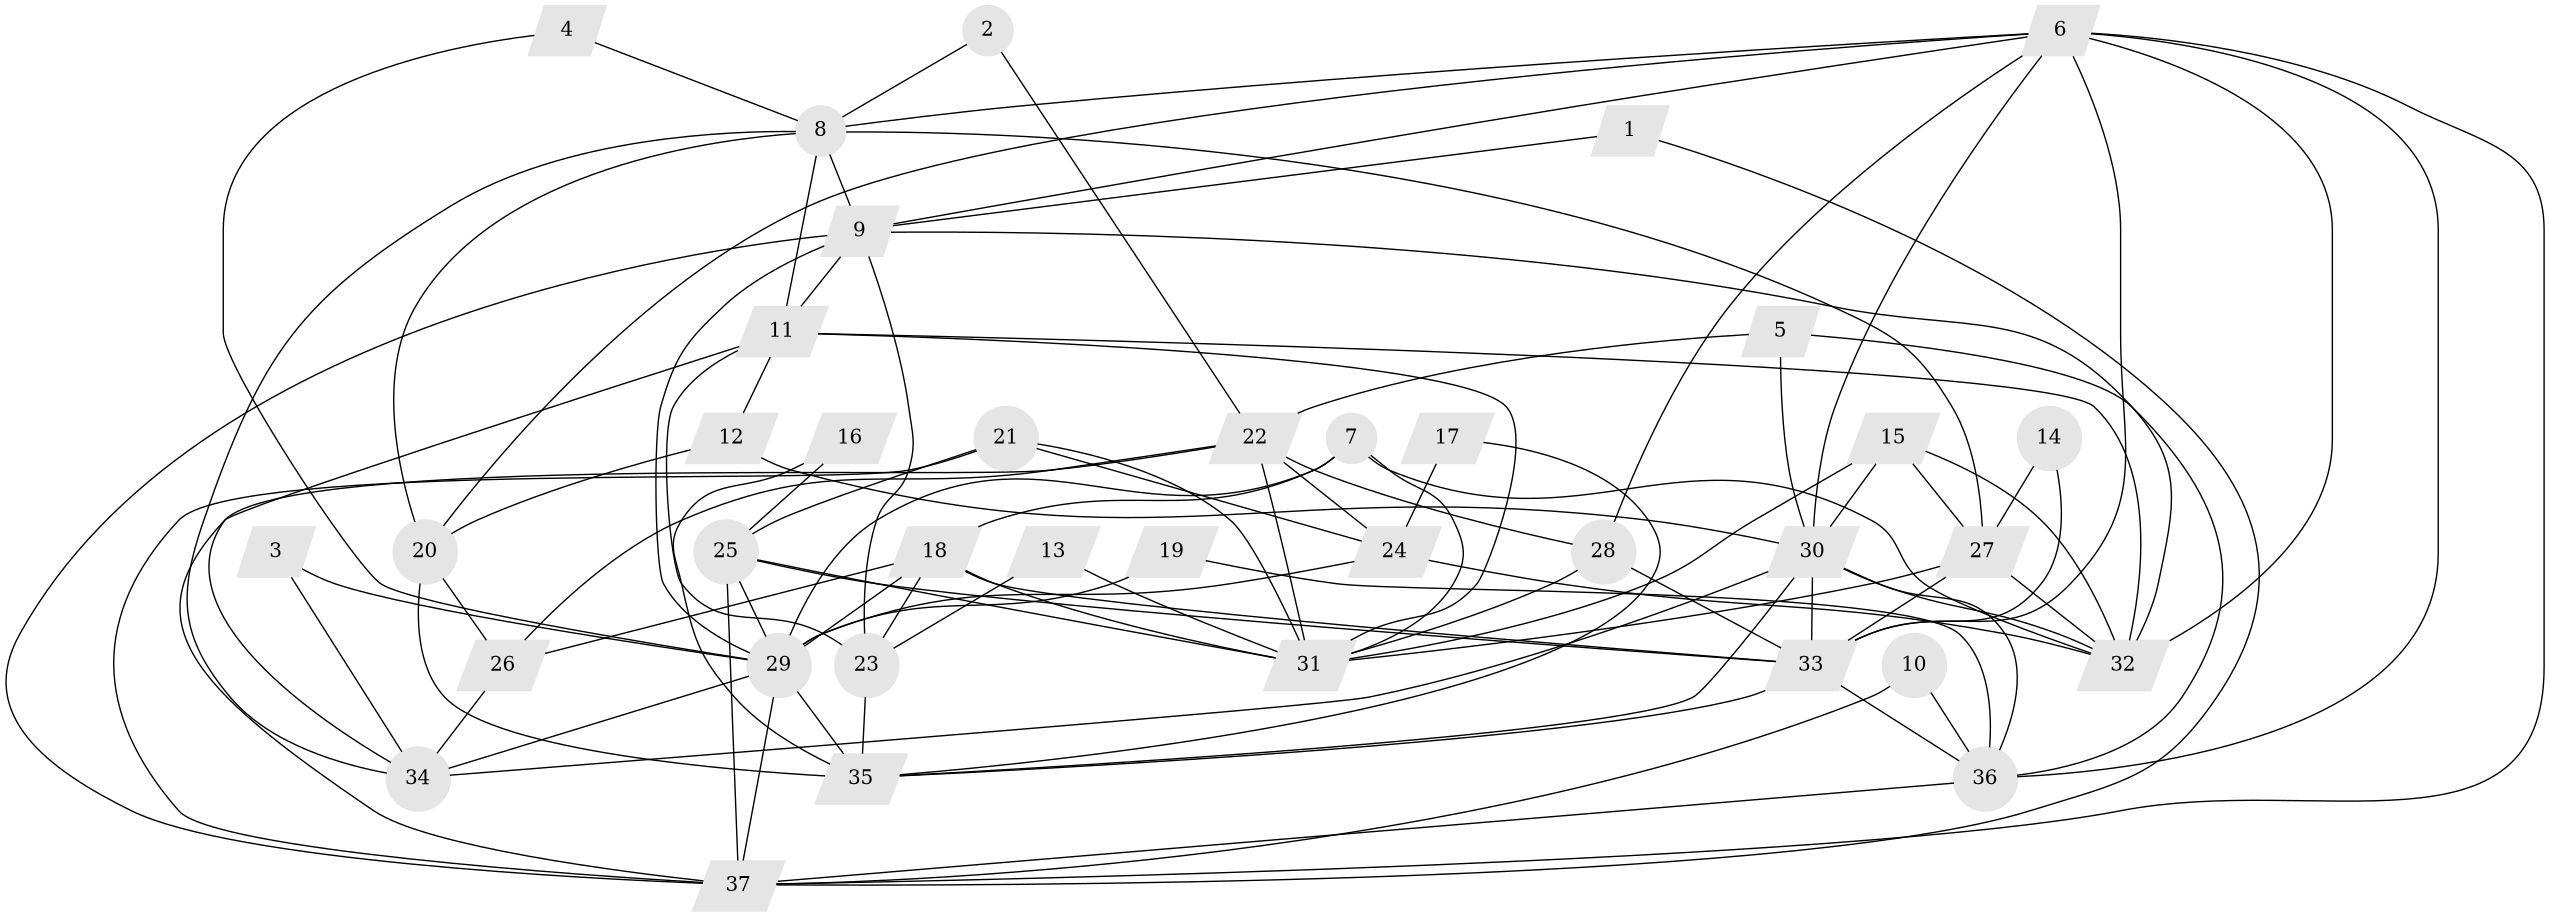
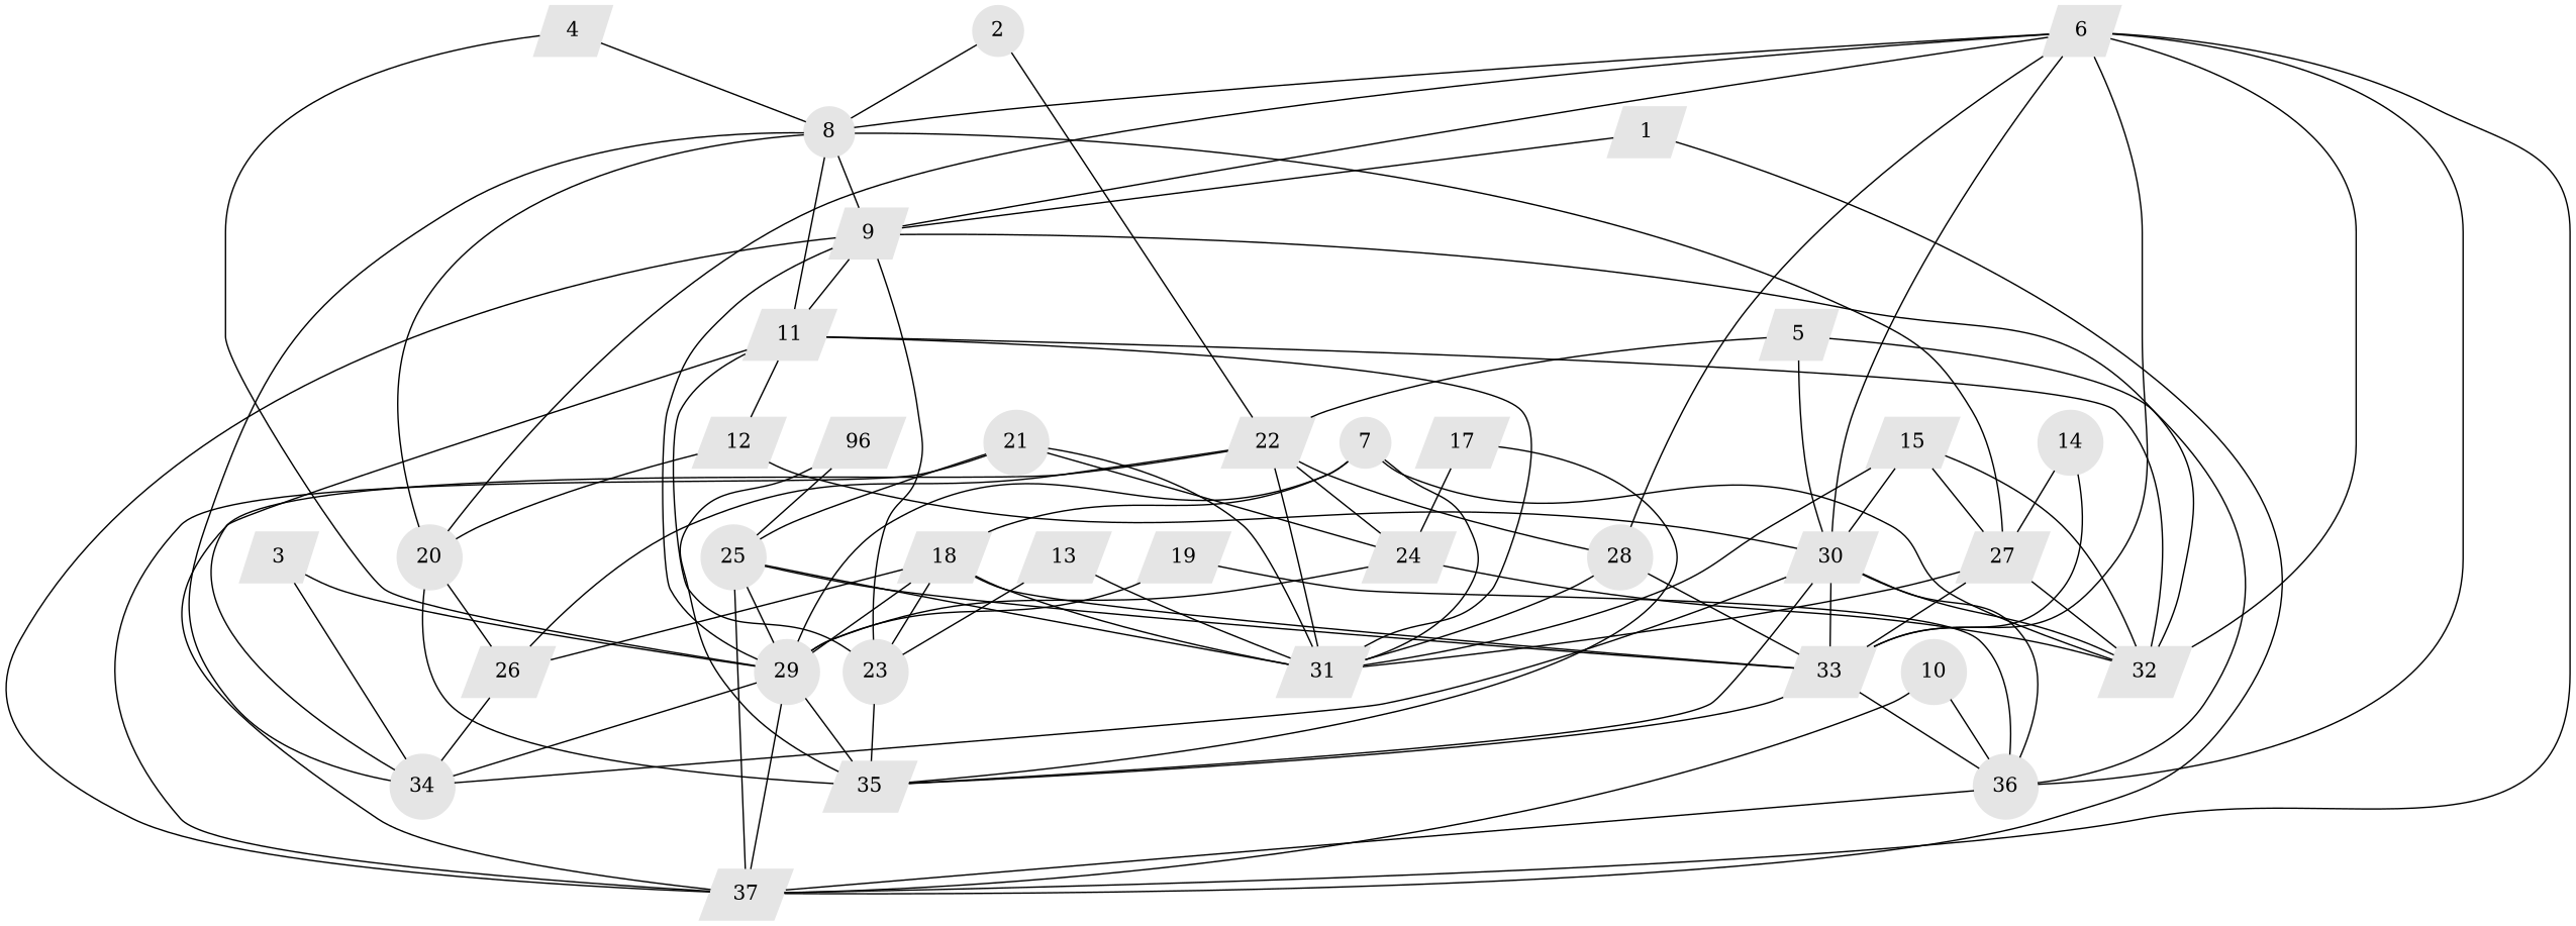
  graph {
    node [color=gray90 shape=parallelogram style=filled]
    edge [weight=1.0]
    1
    9
    37
    29 [shape=circle]
    32
    11
    23 [shape=circle]
    2 [shape=circle]
    8 [shape=circle]
    22
    34 [shape=circle]
    20 [shape=circle]
    27
    28 [shape=circle]
    31
    24
    26
    3
    35
    4
    5
    30
    36 [shape=circle]
    33
    6
    7 [shape=circle]
    18
    12
    19
    10 [shape=circle]
    13
    14 [shape=circle]
    15
    25 [shape=circle]
-   16
+   16 [label=96]
    17
    21 [shape=circle]
    1 -- 9
    1 -- 37
    9 -- 37 [weight=2.0]
    9 -- 29
    9 -- 32
    9 -- 11
    9 -- 23
    29 -- 37
    29 -- 34
    29 -- 35 [weight=2.0]
    11 -- 32
    11 -- 23
    11 -- 34
    11 -- 31
    11 -- 12
    23 -- 35
    2 -- 8
    2 -- 22 [weight=2.0]
    8 -- 9
    8 -- 11
    8 -- 34
    8 -- 20
    8 -- 27
    22 -- 37
    22 -- 28
    22 -- 31
    22 -- 24 [weight=2.0]
    22 -- 26
    20 -- 26
    20 -- 35
    27 -- 32
    27 -- 31
    27 -- 33
    28 -- 31
    28 -- 33
    24 -- 29
    24 -- 32
    26 -- 34
    3 -- 29 [weight=2.0]
    3 -- 34
    4 -- 29
    4 -- 8
    5 -- 22
    5 -- 30
    5 -- 36
    30 -- 32
    30 -- 34
    30 -- 35
    30 -- 36
    30 -- 33
    36 -- 37
    33 -- 35
    33 -- 36
    6 -- 9
    6 -- 37
    6 -- 32 [weight=2.0]
    6 -- 8
    6 -- 20
    6 -- 28
    6 -- 30
    6 -- 36
    6 -- 33
    7 -- 29
    7 -- 32
    7 -- 31
    7 -- 18
    18 -- 29
    18 -- 23
    18 -- 31
    18 -- 26
    18 -- 33
    12 -- 20
    12 -- 30 [weight=2.0]
    19 -- 29
    19 -- 36
    10 -- 37
    10 -- 36
    13 -- 23
    13 -- 31
    14 -- 27
    14 -- 33
    15 -- 32
    15 -- 27
    15 -- 31
    15 -- 30
    25 -- 37
    25 -- 29
    25 -- 31 [weight=2.0]
    25 -- 33
    16 -- 35
    16 -- 25
    17 -- 24
    17 -- 35
    21 -- 37
    21 -- 31
    21 -- 24
    21 -- 25 [weight=2.0]
  }
